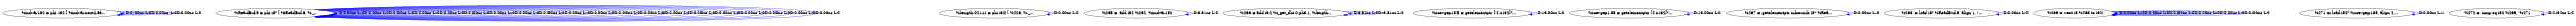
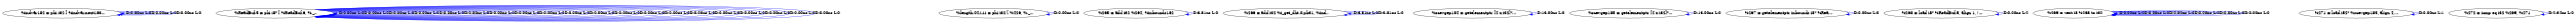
  digraph {
    edge [color=blue]
    n1 [label="  %indvar182 = phi i32 [ %indvar.next183..."]
    n2 [label="  %ReadBuf.5 = phi i8* [ %ReadBuf.6, %._..."]
    n3 [label="  %length.04.i.i.i = phi i32 [ %426, %._..."]
-   n4 [label="  %265 = add i32 %264, %indvar182"]
-   n5 [label="%266 = add i32 %i_get_dht.0.ph31, %length..."]
+   n4 [label="%265 = add i32 %264, %inbounds182"]
+   n5 [label="  %266 = add i32 %i_get_dht.0.ph31, %ind..."]
    n6 [label="  %scevgep184 = getelementptr [4 x i32]*..."]
    n7 [label="  %scevgep185 = getelementptr [4 x i32]*..."]
    n8 [label="  %267 = getelementptr inbounds i8* %Rea..."]
    n9 [label="  %268 = load i8* %ReadBuf.5, align 1, !..."]
    n10 [label="  %269 = zext i8 %268 to i32"]
    n11 [label="%271 = load i52* %scevgep185, align 4,..."]
    n12 [label="  %272 = icmp eq i32 %269, %271"]
    n1 -> n1 [label="D:0.00ns L:0"]
    n1 -> n1 [label="D:0.00ns L:0"]
    n1 -> n1 [label="D:0.00ns L:0"]
    n2 -> n2 [label="D:0.00ns L:0"]
    n2 -> n2 [label="D:0.00ns L:0"]
    n2 -> n2 [label="D:0.00ns L:0"]
    n2 -> n2 [label="D:0.00ns L:0"]
    n2 -> n2 [label="D:0.00ns L:0"]
    n2 -> n2 [label="D:0.00ns L:0"]
    n2 -> n2 [label="D:0.00ns L:0"]
    n2 -> n2 [label="D:0.00ns L:0"]
    n2 -> n2 [label="D:0.00ns L:0"]
    n2 -> n2 [label="D:0.00ns L:0"]
    n2 -> n2 [label="D:0.00ns L:0"]
    n2 -> n2 [label="D:0.00ns L:0"]
    n2 -> n2 [label="D:0.00ns L:0"]
    n2 -> n2 [label="D:0.00ns L:0"]
    n2 -> n2 [label="D:0.00ns L:0"]
    n2 -> n2 [label="D:0.00ns L:0"]
    n2 -> n2 [label="D:0.00ns L:0"]
    n2 -> n2 [label="D:0.00ns L:0"]
    n2 -> n2 [label="D:0.00ns L:0"]
    n2 -> n2 [label="D:0.00ns L:0"]
    n3 -> n3 [label="D:0.00ns L:0"]
    n4 -> n4 [label="D:3.81ns L:0"]
    n5 -> n5 [label="D:3.81ns L:0"]
    n5 -> n5 [label="D:3.81ns L:0"]
    n6 -> n6 [label="D:13.00ns L:0"]
    n7 -> n7 [label="D:13.00ns L:0"]
    n8 -> n8 [label="D:0.00ns L:0"]
    n9 -> n9 [label="D:0.00ns L:2"]
    n10 -> n10 [label="D:0.00ns L:0"]
    n10 -> n10 [label="D:0.00ns L:0"]
    n10 -> n10 [label="D:0.00ns L:0"]
    n10 -> n10 [label="D:0.00ns L:0"]
    n10 -> n10 [label="D:0.00ns L:0"]
    n10 -> n10 [label="D:0.00ns L:0"]
    n11 -> n11 [label="D:0.00ns L:1"]
    n12 -> n12 [label="D:2.34ns L:0"]
  }
